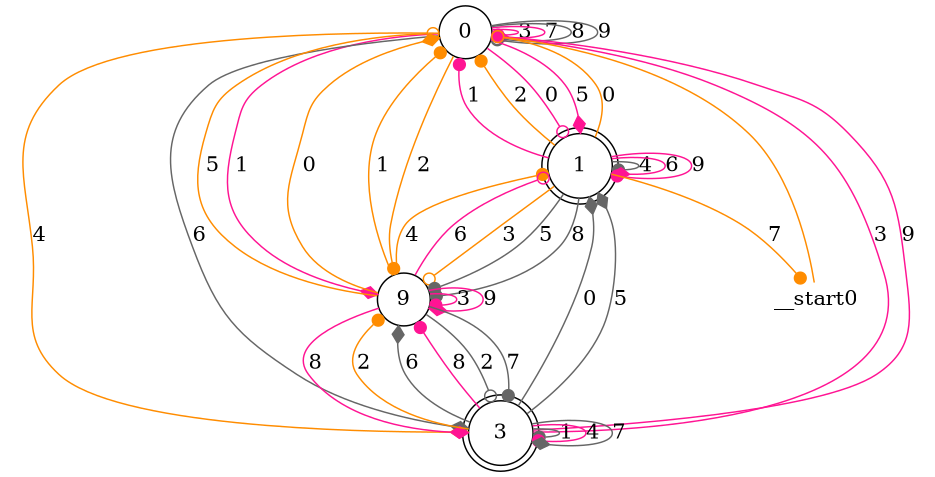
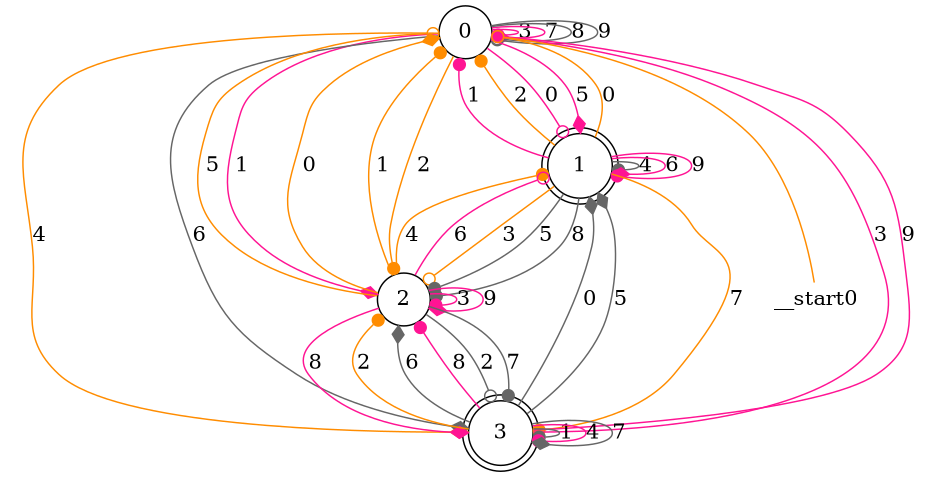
  digraph {
    node [shape=circle]
    edge [arrowhead=dot color=deeppink]
    n1 [label=0]
    n2 [label=1 shape=doublecircle]
-   n3 [label=9]
+   n3 [label=2]
    n4 [label=3 shape=doublecircle]
    __start0 [height=0 shape=none width=0]
    n1 -> n1 [arrowhead=odot label=3]
    n1 -> n1 [arrowhead=diamond label=7]
    n1 -> n1 [arrowhead=odot color=gray40 label=8]
    n1 -> n1 [arrowhead=odot color=gray40 label=9]
    n1 -> n2 [arrowhead=odot label=0]
    n1 -> n2 [arrowhead=diamond label=5]
    n1 -> n3 [arrowhead=diamond label=1]
    n1 -> n3 [color=darkorange label=2]
    n1 -> n4 [arrowhead=diamond color=darkorange label=4]
    n1 -> n4 [arrowhead=diamond color=gray40 label=6]
    n2 -> n1 [color=darkorange label=0]
    n2 -> n1 [label=1]
    n2 -> n1 [color=darkorange label=2]
    n2 -> n2 [color=gray40 label=4]
    n2 -> n2 [arrowhead=diamond label=6]
    n2 -> n2 [label=9]
    n2 -> n3 [arrowhead=odot color=darkorange label=3]
    n2 -> n3 [color=gray40 label=5]
    n2 -> n3 [color=gray40 label=8]
-   n2 -> __start0 [color=darkorange label=7]
+   n2 -> n4 [color=darkorange label=7]
    n3 -> n1 [arrowhead=diamond color=darkorange label=0]
    n3 -> n1 [color=darkorange label=1]
    n3 -> n1 [arrowhead=odot color=darkorange label=5]
    n3 -> n2 [color=darkorange label=4]
    n3 -> n2 [arrowhead=odot label=6]
    n3 -> n3 [label=3]
    n3 -> n3 [arrowhead=diamond label=9]
    n3 -> n4 [arrowhead=odot color=gray40 label=2]
    n3 -> n4 [color=gray40 label=7]
    n3 -> n4 [arrowhead=diamond label=8]
    n4 -> n1 [arrowhead=odot label=3]
    n4 -> n1 [label=9]
    n4 -> n2 [arrowhead=diamond color=gray40 label=0]
    n4 -> n2 [arrowhead=diamond color=gray40 label=5]
    n4 -> n3 [color=darkorange label=2]
    n4 -> n3 [arrowhead=diamond color=gray40 label=6]
    n4 -> n3 [label=8]
    n4 -> n4 [color=gray40 label=1]
    n4 -> n4 [label=4]
    n4 -> n4 [arrowhead=diamond color=gray40 label=7]
    __start0 -> n1 [arrowhead=odot color=darkorange]
  }
